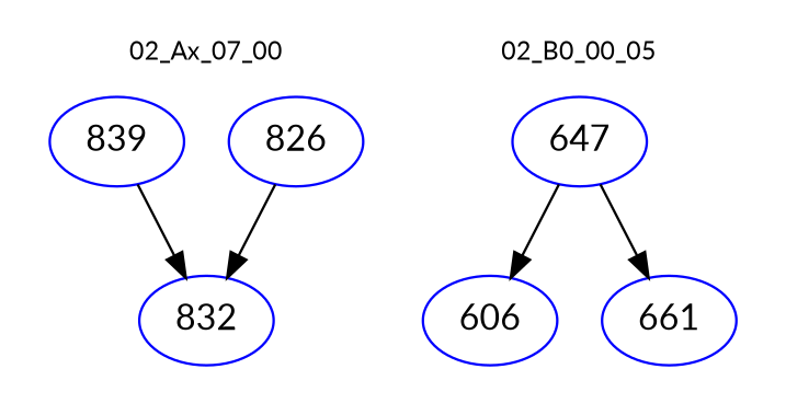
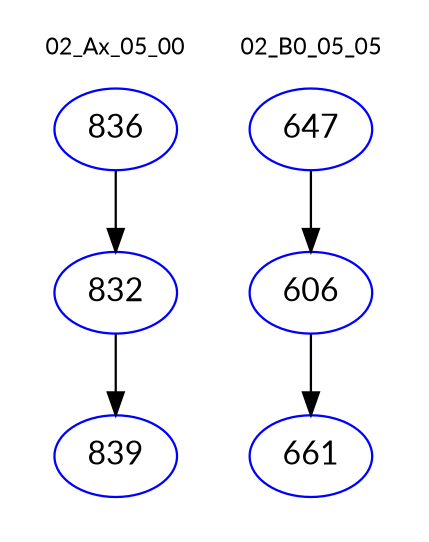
  digraph {
    fontname=Lato
    node [color=blue fontname=Lato]
    edge [color=black fontname=Lato]
    n1 [label=832]
-   n2 [label=826]
+   n2 [label=836]
    n3 [label=839]
    n4 [label=647]
    n5 [label=606]
    n6 [label=661]
    subgraph cluster_1 {
      color=white
      fontsize=10
-     label="02_Ax_07_00"
+     label="02_Ax_05_00"
      n1
      n2
      n3
    }
    subgraph cluster_2 {
      color=white
      fontsize=10
-     label="02_B0_00_05"
+     label="02_B0_05_05"
      n4
      n5
      n6
    }
-   n3 -> n1
+   n1 -> n3
    n2 -> n1
    n4 -> n5
-   n4 -> n6
+   n5 -> n6
  }
